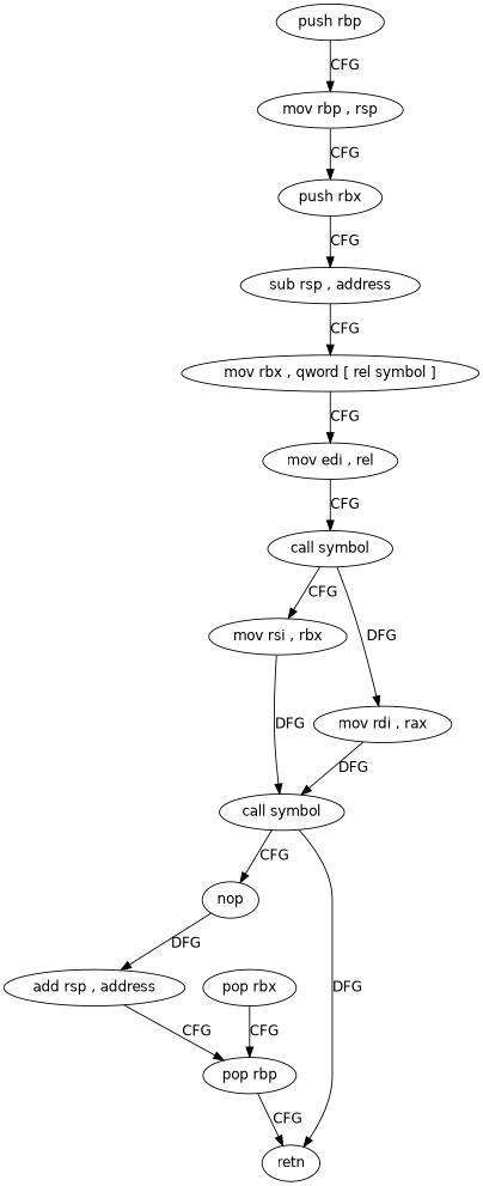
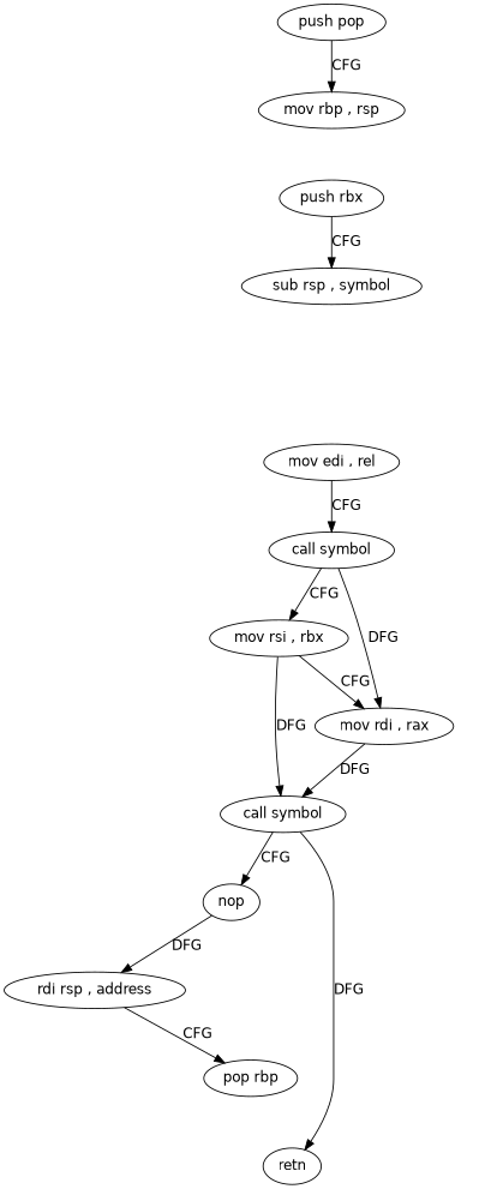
  digraph {
    fontname="DejaVu Sans"
    node [fontname="DejaVu Sans"]
    edge [fontname="DejaVu Sans"]
-   n1 [label="push rbp"]
+   n1 [label="push pop"]
    n2 [label="mov rbp , rsp"]
    n3 [label="push rbx"]
-   n4 [label="sub rsp , address"]
-   n5 [label="mov rbx , qword [ rel symbol ]"]
+   n4 [label="sub rsp , symbol"]
    n6 [label="mov edi , rel"]
    n7 [label="call symbol"]
    n8 [label="mov rsi , rbx"]
    n9 [label="mov rdi , rax"]
    n10 [label="call symbol"]
    n11 [label=nop]
    n12 [label=retn]
-   n13 [label="add rsp , address"]
+   n13 [label="rdi rsp , address"]
    n14 [label="pop rbp"]
-   n15 [label="pop rbx"]
    n1 -> n2 [label=CFG]
-   n2 -> n3 [label=CFG]
    n3 -> n4 [label=CFG]
-   n4 -> n5 [label=CFG]
-   n5 -> n6 [label=CFG]
    n6 -> n7 [label=CFG]
    n7 -> n8 [label=CFG]
    n7 -> n9 [label=DFG]
+   n8 -> n9 [label=CFG]
    n8 -> n10 [label=DFG]
    n9 -> n10 [label=DFG]
    n10 -> n11 [label=CFG]
    n10 -> n12 [label=DFG]
    n11 -> n13 [label=DFG]
    n13 -> n14 [label=CFG]
-   n14 -> n12 [label=CFG]
-   n15 -> n14 [label=CFG]
  }
